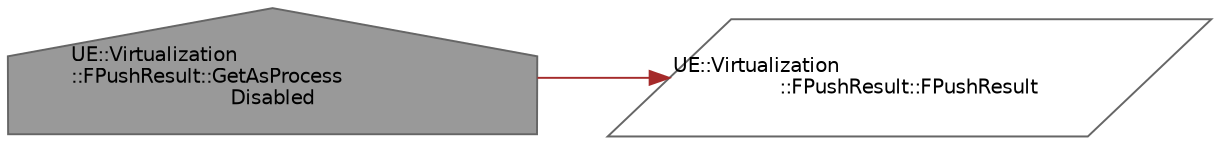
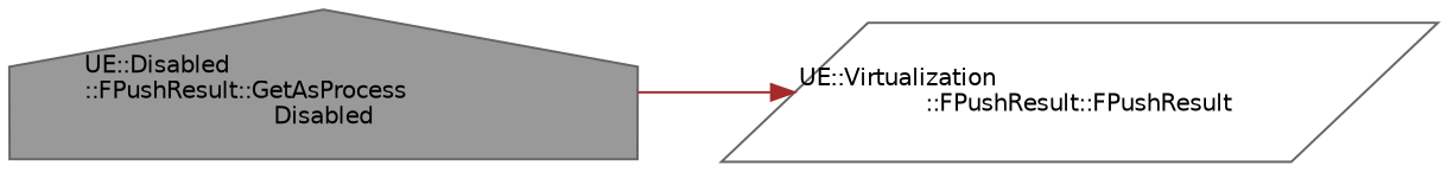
  digraph {
    rankdir=LR
    node [fontname=Helvetica fontsize=10 style=filled]
-   n1 [color=gray40 fillcolor=grey60 fontcolor=black height=0.2 label="UE::Virtualization\l::FPushResult::GetAsProcess\lDisabled" shape=house width=0.4]
+   n1 [color=gray40 fillcolor=grey60 fontcolor=black height=0.2 label="UE::Disabled\l::FPushResult::GetAsProcess\lDisabled" shape=house width=0.4]
    n2 [color=grey40 fillcolor=white height=0.2 label="UE::Virtualization\l::FPushResult::FPushResult" shape=parallelogram width=0.4]
    n1 -> n2 [color=brown fontname=Helvetica fontsize=10 labelfontname=Helvetica labelfontsize=10 style=solid]
  }
